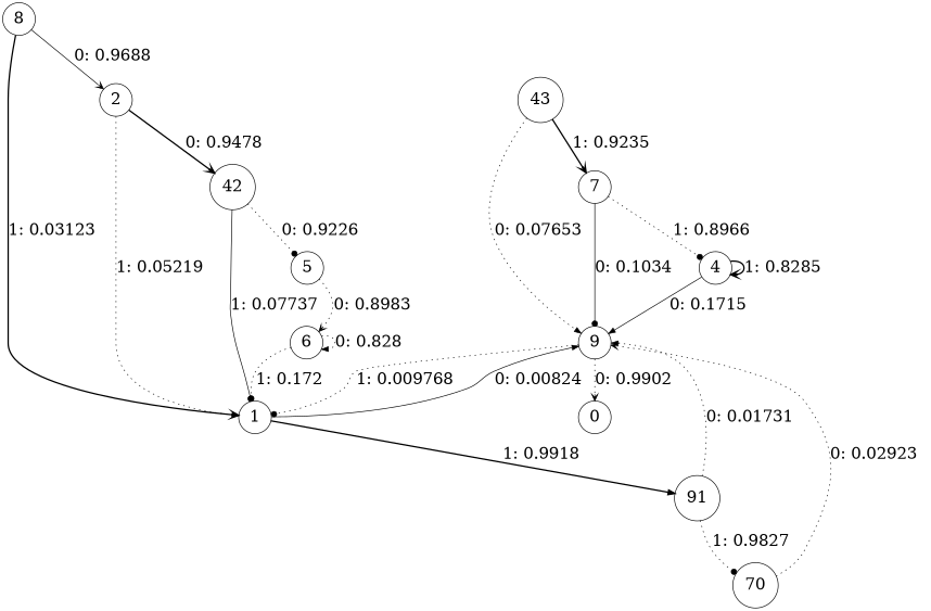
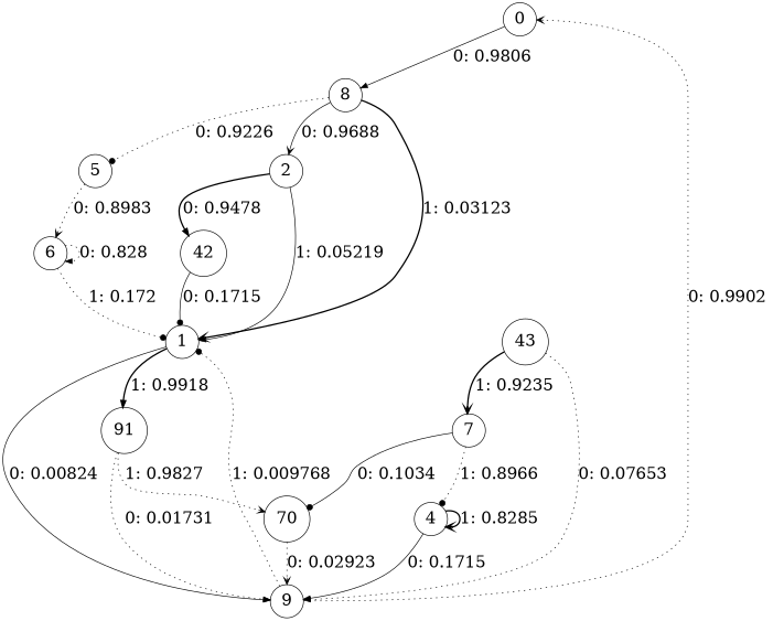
  digraph {
    node [fontsize=24 shape=circle]
    edge [arrowhead=vee fontsize=24 style=dotted]
    0
    8
    1
    2
    9
    n6 [label=91]
    n7 [label=42]
    n8 [label=70]
    5
    6
    n11 [label=43]
    7
    4
+   0 -> 8 [arrowhead=normal label="0: 0.9806   " style=solid]
    8 -> 1 [label="1: 0.03123  " style=bold]
    8 -> 2 [label="0: 0.9688   " style=solid]
    1 -> 9 [arrowhead=normal label="0: 0.00824  " style=solid]
    1 -> n6 [arrowhead=normal label="1: 0.9918   " style=bold]
-   2 -> 1 [arrowhead=normal label="1: 0.05219  "]
-   2 -> n7 [label="0: 0.9478   " style=bold]
+   2 -> 1 [arrowhead=normal label="1: 0.05219  " style=solid]
+   2 -> n7 [arrowhead=normal label="0: 0.9478   " style=bold]
    9 -> 0 [label="0: 0.9902   "]
    9 -> 1 [arrowhead=dot label="1: 0.009768  "]
    n6 -> 9 [arrowhead=normal label="0: 0.01731  "]
-   n6 -> n8 [arrowhead=dot label="1: 0.9827   "]
-   n7 -> 1 [arrowhead=dot label="1: 0.07737  " style=solid]
-   n7 -> 5 [arrowhead=dot label="0: 0.9226   "]
+   n6 -> n8 [label="1: 0.9827   "]
+   n7 -> 1 [arrowhead=dot label="0: 0.1715   " style=solid]
+   8 -> 5 [arrowhead=dot label="0: 0.9226   "]
    n8 -> 9 [label="0: 0.02923  "]
    5 -> 6 [label="0: 0.8983   "]
    6 -> 1 [arrowhead=dot label="1: 0.172    "]
    6 -> 6 [arrowhead=normal label="0: 0.828    "]
    n11 -> 9 [arrowhead=normal label="0: 0.07653  "]
    n11 -> 7 [label="1: 0.9235   " style=bold]
-   7 -> 9 [arrowhead=dot label="0: 0.1034   " style=solid]
+   7 -> n8 [arrowhead=dot label="0: 0.1034   " style=solid]
    7 -> 4 [arrowhead=dot label="1: 0.8966   "]
    4 -> 9 [arrowhead=normal label="0: 0.1715   " style=solid]
    4 -> 4 [label="1: 0.8285   " style=bold]
  }
